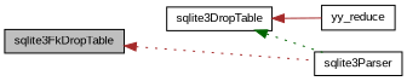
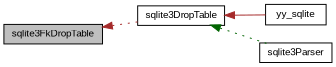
  digraph {
    fontname="Liberation Sans"
    rankdir=LR
    node [color=black fillcolor=white fontname="Liberation Sans" fontsize=10 shape=record style=filled]
    edge [color=brown dir=back fontname="Liberation Sans" fontsize=10 labelfontname=FreeSans labelfontsize=10 style=dotted]
    n1 [fillcolor=grey75 fontcolor=black height=0.2 label=sqlite3FkDropTable width=0.4]
    n2 [height=0.2 label=sqlite3DropTable width=0.4]
-   n3 [height=0.2 label=yy_reduce width=0.4]
+   n3 [height=0.2 label=yy_sqlite width=0.4]
    n4 [height=0.2 label=sqlite3Parser width=0.4]
-   n1 -> n4
+   n1 -> n2
    n2 -> n3 [style=solid]
    n2 -> n4 [color=darkgreen]
  }
